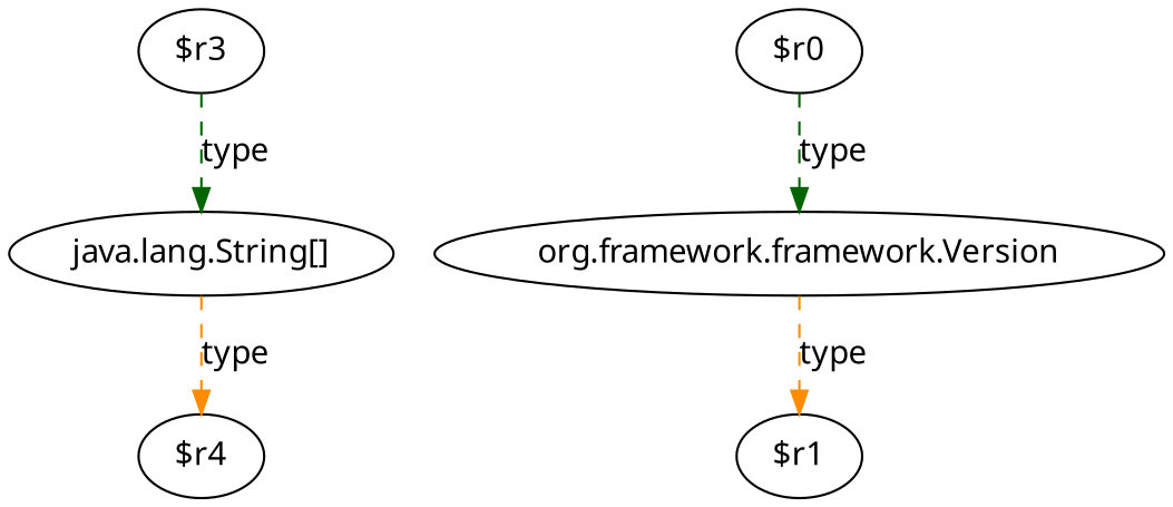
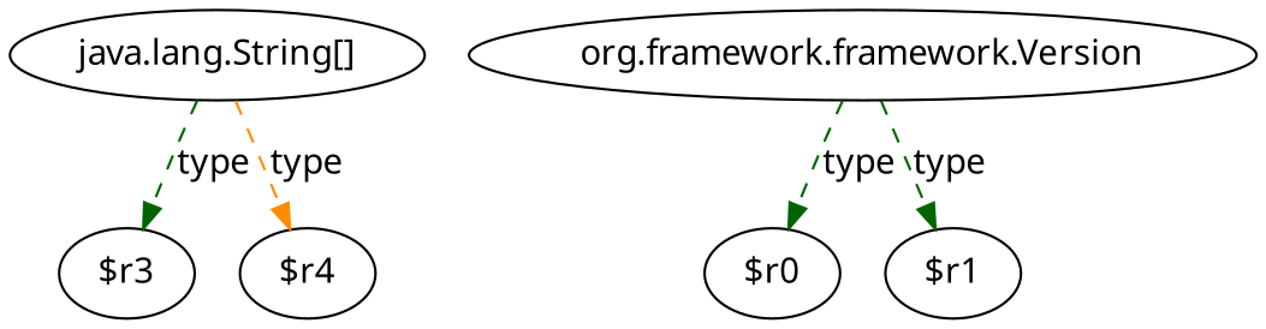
  digraph {
    fontname="Noto Sans"
    node [fontname="Noto Sans"]
    edge [color=darkgreen fontname="Noto Sans" style=dashed]
    n1 [label="java.lang.String[]"]
    n2 [label="$r3"]
    n3 [label="$r4"]
    n4 [label="org.framework.framework.Version"]
    n5 [label="$r0"]
    n6 [label="$r1"]
-   n2 -> n1 [label=type]
+   n1 -> n2 [label=type]
    n1 -> n3 [color=darkorange label=type]
-   n5 -> n4 [label=type]
-   n4 -> n6 [color=darkorange label=type]
+   n4 -> n5 [label=type]
+   n4 -> n6 [label=type]
  }
